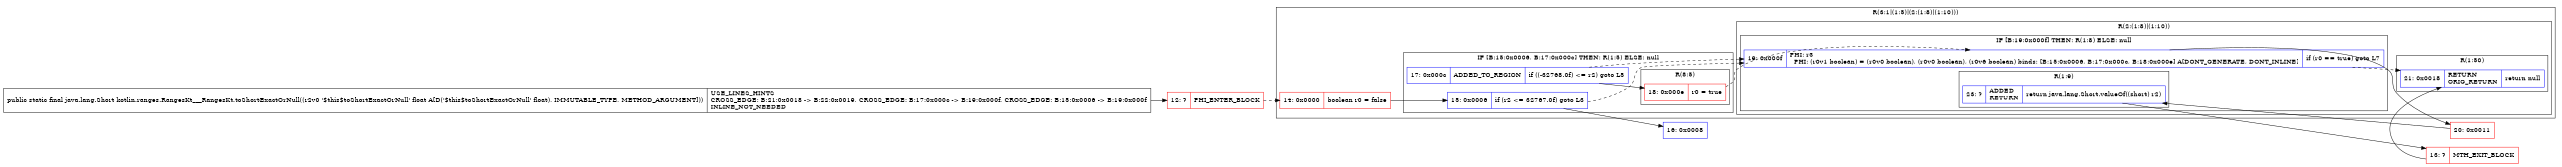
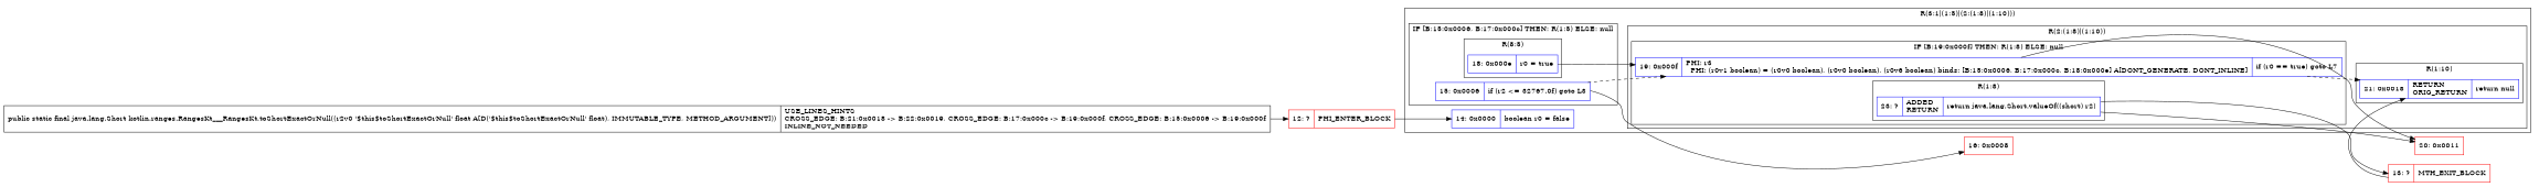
  digraph {
    rankdir=LR
    node [color=blue shape=record]
-   n1 [color=red label="{18\:\ 0x000e|r0 = true\l}"]
+   n1 [label="{18\:\ 0x000e|r0 = true\l}"]
    n2 [label="{15\:\ 0x0006|if (r2 \<= 32767.0f) goto L3\l}"]
-   n3 [label="{17\:\ 0x000c|ADDED_TO_REGION\l|if ((\-32768.0f) \<= r2) goto L5\l}"]
    n4 [label="{23\:\ ?|ADDED\lRETURN\l|return java.lang.Short.valueOf((short) r2)\l}"]
    n5 [label="{19\:\ 0x000f|PHI: r3 \l  PHI: (r0v1 boolean) = (r0v0 boolean), (r0v0 boolean), (r0v6 boolean) binds: [B:15:0x0006, B:17:0x000c, B:18:0x000e] A[DONT_GENERATE, DONT_INLINE]\l|if (r0 == true) goto L7\l}"]
    n6 [label="{21\:\ 0x0018|RETURN\lORIG_RETURN\l|return null\l}"]
-   n7 [color=red label="{14\:\ 0x0000|boolean r0 = false\l}"]
-   n8 [label="{16\:\ 0x0008}"]
+   n7 [label="{14\:\ 0x0000|boolean r0 = false\l}"]
+   n8 [color=red label="{16\:\ 0x0008}"]
    n9 [color=red label="{13\:\ ?|MTH_EXIT_BLOCK\l}"]
    n10 [color=red label="{20\:\ 0x0011}"]
    n11 [color=red label="{12\:\ ?|PHI_ENTER_BLOCK\l}"]
    n12 [label="{public static final java.lang.Short kotlin.ranges.RangesKt___RangesKt.toShortExactOrNull((r2v0 '$this$toShortExactOrNull' float A[D('$this$toShortExactOrNull' float), IMMUTABLE_TYPE, METHOD_ARGUMENT]))  | USE_LINES_HINTS\lCROSS_EDGE: B:21:0x0018 \-\> B:22:0x0019, CROSS_EDGE: B:17:0x000c \-\> B:19:0x000f, CROSS_EDGE: B:15:0x0006 \-\> B:19:0x000f\lINLINE_NOT_NEEDED\l}" color=""]
    subgraph cluster_1 {
      label="R(3:1|(1:5)|(2:(1:8)|(1:10)))"
      n7
      subgraph cluster_2 {
        label="IF [B:15:0x0006, B:17:0x000c] THEN: R(1:5) ELSE: null"
        n2
-       n3
        subgraph cluster_3 {
          label="R(8:5)"
          n1
        }
      }
      subgraph cluster_4 {
        label="R(2:(1:8)|(1:10))"
        subgraph cluster_5 {
          label="IF [B:19:0x000f] THEN: R(1:8) ELSE: null"
          n5
          subgraph cluster_6 {
-           label="R(1:9)"
+           label="R(1:8)"
            n4
          }
        }
        subgraph cluster_7 {
-         label="R(1:50)"
+         label="R(1:10)"
          n6
        }
      }
    }
-   n1 -> n5 [style=dashed]
+   n1 -> n5
    n2 -> n5 [style=dashed]
    n2 -> n8
-   n3 -> n1
-   n3 -> n5 [style=dashed]
    n4 -> n9
    n5 -> n6 [style=dashed]
    n5 -> n10
-   n7 -> n2
    n9 -> n6
-   n10 -> n4
-   n11 -> n7 [style=dashed]
+   n4 -> n10
+   n11 -> n7
    n12 -> n11
  }
